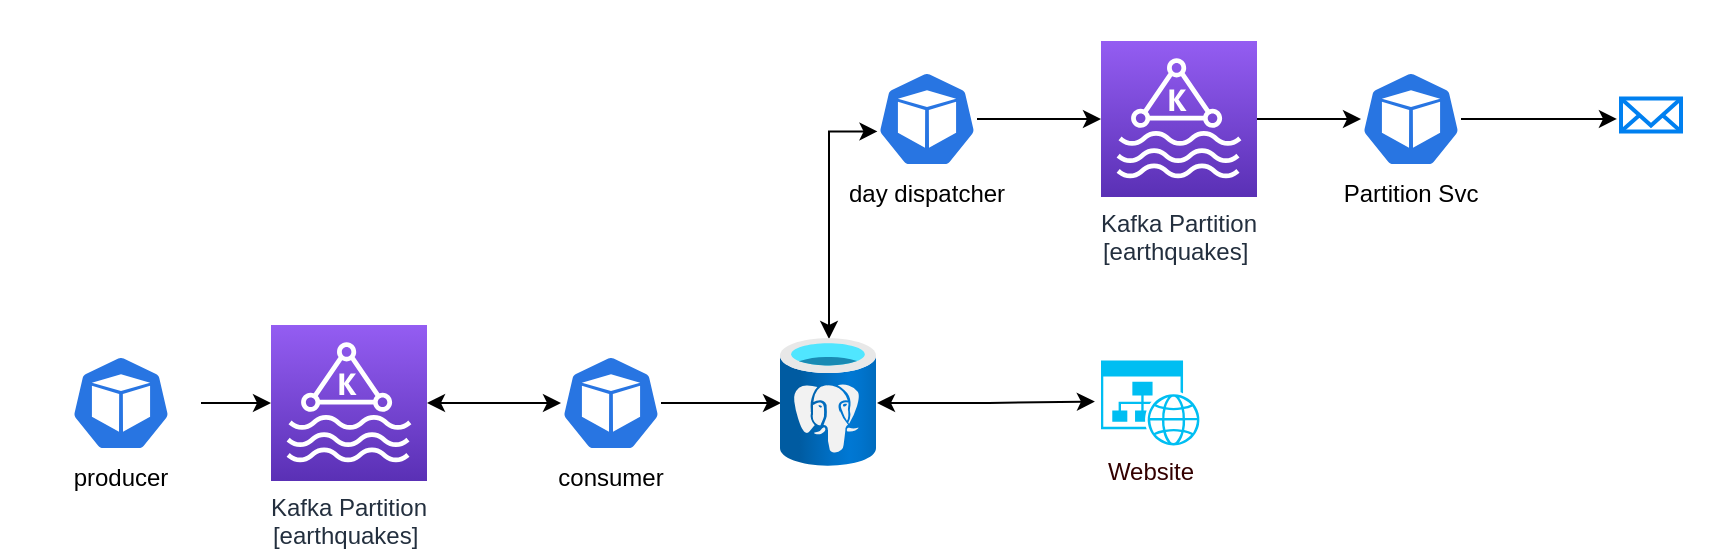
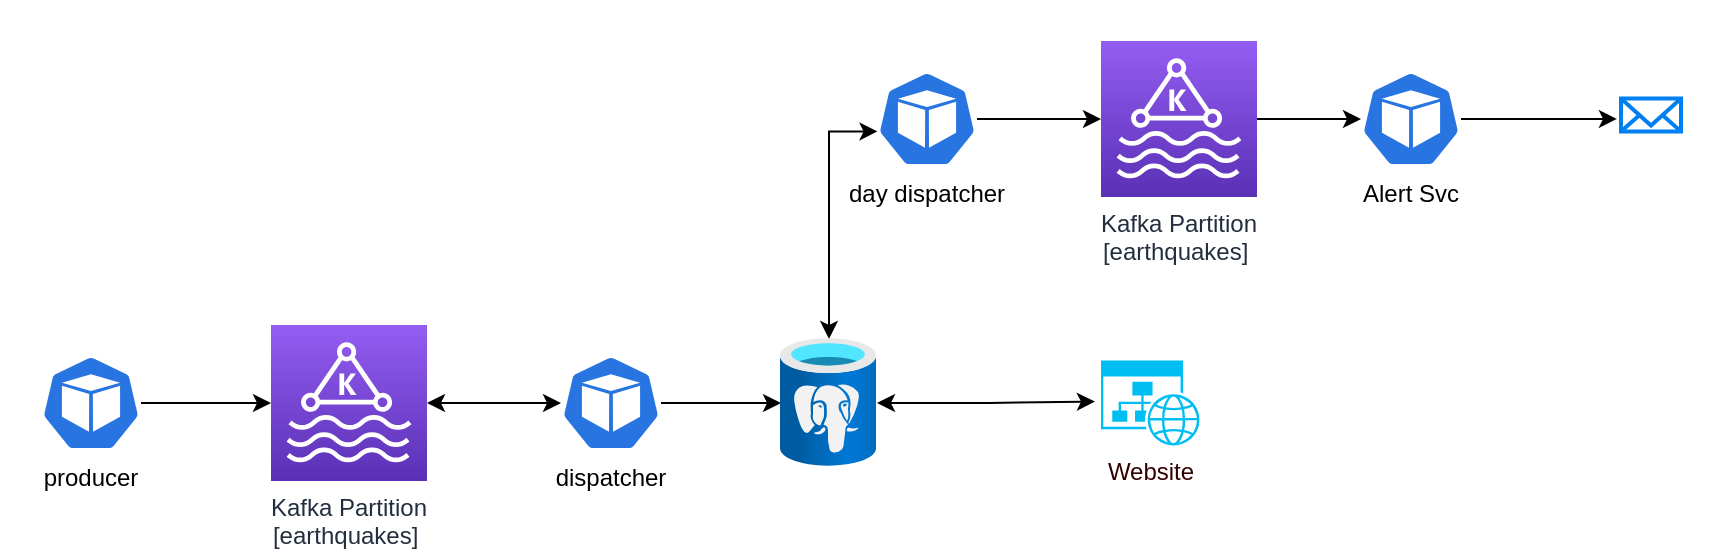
  <mxCell id="0" />
  <mxCell id="1" parent="0" />
  <mxCell id="2" style="edgeStyle=orthogonalEdgeStyle;rounded=0;orthogonalLoop=1;jettySize=auto;html=1;fontColor=#330000;startArrow=none;startFill=0;endArrow=classic;endFill=1;" edge="1" parent="1" source="3" target="5"><mxGeometry relative="1" as="geometry" /></mxCell>
- <mxCell id="3" value="producer&lt;br&gt;" style="sketch=0;html=1;dashed=0;whitespace=wrap;fillColor=#2875E2;strokeColor=#ffffff;points=[[0.005,0.63,0],[0.1,0.2,0],[0.9,0.2,0],[0.5,0,0],[0.995,0.63,0],[0.72,0.99,0],[0.5,1,0],[0.28,0.99,0]];verticalLabelPosition=bottom;align=center;verticalAlign=top;shape=mxgraph.kubernetes.icon;prIcon=pod" vertex="1" parent="1"><mxGeometry x="20" y="177" width="80" height="48" as="geometry" /></mxCell>
+ <mxCell id="3" value="producer&lt;br&gt;" style="sketch=0;html=1;dashed=0;whitespace=wrap;fillColor=#2875E2;strokeColor=#ffffff;points=[[0.005,0.63,0],[0.1,0.2,0],[0.9,0.2,0],[0.5,0,0],[0.995,0.63,0],[0.72,0.99,0],[0.5,1,0],[0.28,0.99,0]];verticalLabelPosition=bottom;align=center;verticalAlign=top;shape=mxgraph.kubernetes.icon;prIcon=pod" vertex="1" parent="1"><mxGeometry x="20" y="177" width="50" height="48" as="geometry" /></mxCell>
  <mxCell id="4" style="edgeStyle=orthogonalEdgeStyle;rounded=0;orthogonalLoop=1;jettySize=auto;html=1;fontColor=#330000;startArrow=classic;startFill=1;" edge="1" parent="1" source="5" target="7"><mxGeometry relative="1" as="geometry" /></mxCell>
  <mxCell id="5" value="Kafka Partition&lt;br&gt;[earthquakes]&amp;nbsp;" style="sketch=0;points=[[0,0,0],[0.25,0,0],[0.5,0,0],[0.75,0,0],[1,0,0],[0,1,0],[0.25,1,0],[0.5,1,0],[0.75,1,0],[1,1,0],[0,0.25,0],[0,0.5,0],[0,0.75,0],[1,0.25,0],[1,0.5,0],[1,0.75,0]];outlineConnect=0;fontColor=#232F3E;gradientColor=#945DF2;gradientDirection=north;fillColor=#5A30B5;strokeColor=#ffffff;dashed=0;verticalLabelPosition=bottom;verticalAlign=top;align=center;html=1;fontSize=12;fontStyle=0;aspect=fixed;shape=mxgraph.aws4.resourceIcon;resIcon=mxgraph.aws4.managed_streaming_for_kafka;labelBackgroundColor=none;" vertex="1" parent="1"><mxGeometry x="135" y="162" width="78" height="78" as="geometry" /></mxCell>
  <mxCell id="6" style="edgeStyle=orthogonalEdgeStyle;rounded=0;orthogonalLoop=1;jettySize=auto;html=1;fontColor=#330000;" edge="1" parent="1" source="7" target="10"><mxGeometry relative="1" as="geometry" /></mxCell>
- <mxCell id="7" value="consumer" style="sketch=0;html=1;dashed=0;whitespace=wrap;fillColor=#2875E2;strokeColor=#ffffff;points=[[0.005,0.63,0],[0.1,0.2,0],[0.9,0.2,0],[0.5,0,0],[0.995,0.63,0],[0.72,0.99,0],[0.5,1,0],[0.28,0.99,0]];verticalLabelPosition=bottom;align=center;verticalAlign=top;shape=mxgraph.kubernetes.icon;prIcon=pod" vertex="1" parent="1"><mxGeometry x="280" y="177" width="50" height="48" as="geometry" /></mxCell>
+ <mxCell id="7" value="dispatcher" style="sketch=0;html=1;dashed=0;whitespace=wrap;fillColor=#2875E2;strokeColor=#ffffff;points=[[0.005,0.63,0],[0.1,0.2,0],[0.9,0.2,0],[0.5,0,0],[0.995,0.63,0],[0.72,0.99,0],[0.5,1,0],[0.28,0.99,0]];verticalLabelPosition=bottom;align=center;verticalAlign=top;shape=mxgraph.kubernetes.icon;prIcon=pod" vertex="1" parent="1"><mxGeometry x="280" y="177" width="50" height="48" as="geometry" /></mxCell>
  <mxCell id="8" style="edgeStyle=orthogonalEdgeStyle;rounded=0;orthogonalLoop=1;jettySize=auto;html=1;entryX=-0.061;entryY=0.482;entryDx=0;entryDy=0;entryPerimeter=0;fontColor=#330000;startArrow=classic;startFill=1;" edge="1" parent="1" source="10" target="11"><mxGeometry relative="1" as="geometry" /></mxCell>
  <mxCell id="9" style="edgeStyle=orthogonalEdgeStyle;rounded=0;orthogonalLoop=1;jettySize=auto;html=1;entryX=0.005;entryY=0.63;entryDx=0;entryDy=0;entryPerimeter=0;fontColor=#330000;startArrow=classic;startFill=1;" edge="1" parent="1" source="10" target="15"><mxGeometry relative="1" as="geometry" /></mxCell>
  <mxCell id="10" value="" style="aspect=fixed;html=1;points=[];align=center;image;fontSize=12;image=img/lib/azure2/databases/Azure_Database_PostgreSQL_Server.svg;labelBackgroundColor=none;fontColor=#330000;" vertex="1" parent="1"><mxGeometry x="390" y="169" width="48" height="64" as="geometry" /></mxCell>
  <mxCell id="11" value="Website" style="verticalLabelPosition=bottom;html=1;verticalAlign=top;align=center;strokeColor=none;fillColor=#00BEF2;shape=mxgraph.azure.website_generic;pointerEvents=1;labelBackgroundColor=none;fontColor=#330000;" vertex="1" parent="1"><mxGeometry x="550" y="179.75" width="50" height="42.5" as="geometry" /></mxCell>
  <mxCell id="12" style="edgeStyle=orthogonalEdgeStyle;rounded=0;orthogonalLoop=1;jettySize=auto;html=1;fontColor=#330000;" edge="1" parent="1" source="13" target="17"><mxGeometry relative="1" as="geometry" /></mxCell>
  <mxCell id="13" value="Kafka Partition&lt;br&gt;[earthquakes]&amp;nbsp;" style="sketch=0;points=[[0,0,0],[0.25,0,0],[0.5,0,0],[0.75,0,0],[1,0,0],[0,1,0],[0.25,1,0],[0.5,1,0],[0.75,1,0],[1,1,0],[0,0.25,0],[0,0.5,0],[0,0.75,0],[1,0.25,0],[1,0.5,0],[1,0.75,0]];outlineConnect=0;fontColor=#232F3E;gradientColor=#945DF2;gradientDirection=north;fillColor=#5A30B5;strokeColor=#ffffff;dashed=0;verticalLabelPosition=bottom;verticalAlign=top;align=center;html=1;fontSize=12;fontStyle=0;aspect=fixed;shape=mxgraph.aws4.resourceIcon;resIcon=mxgraph.aws4.managed_streaming_for_kafka;labelBackgroundColor=none;" vertex="1" parent="1"><mxGeometry x="550" y="20" width="78" height="78" as="geometry" /></mxCell>
  <mxCell id="14" style="edgeStyle=orthogonalEdgeStyle;rounded=0;orthogonalLoop=1;jettySize=auto;html=1;fontColor=#330000;" edge="1" parent="1" source="15" target="13"><mxGeometry relative="1" as="geometry" /></mxCell>
  <mxCell id="15" value="day dispatcher" style="sketch=0;html=1;dashed=0;whitespace=wrap;fillColor=#2875E2;strokeColor=#ffffff;points=[[0.005,0.63,0],[0.1,0.2,0],[0.9,0.2,0],[0.5,0,0],[0.995,0.63,0],[0.72,0.99,0],[0.5,1,0],[0.28,0.99,0]];verticalLabelPosition=bottom;align=center;verticalAlign=top;shape=mxgraph.kubernetes.icon;prIcon=pod" vertex="1" parent="1"><mxGeometry x="438" y="35" width="50" height="48" as="geometry" /></mxCell>
  <mxCell id="16" style="edgeStyle=orthogonalEdgeStyle;rounded=0;orthogonalLoop=1;jettySize=auto;html=1;entryX=-0.068;entryY=0.619;entryDx=0;entryDy=0;entryPerimeter=0;fontColor=#330000;startArrow=none;startFill=0;endArrow=classic;endFill=1;" edge="1" parent="1" source="17" target="18"><mxGeometry relative="1" as="geometry" /></mxCell>
- <mxCell id="17" value="Partition Svc" style="sketch=0;html=1;dashed=0;whitespace=wrap;fillColor=#2875E2;strokeColor=#ffffff;points=[[0.005,0.63,0],[0.1,0.2,0],[0.9,0.2,0],[0.5,0,0],[0.995,0.63,0],[0.72,0.99,0],[0.5,1,0],[0.28,0.99,0]];verticalLabelPosition=bottom;align=center;verticalAlign=top;shape=mxgraph.kubernetes.icon;prIcon=pod" vertex="1" parent="1"><mxGeometry x="680" y="35" width="50" height="48" as="geometry" /></mxCell>
+ <mxCell id="17" value="Alert Svc" style="sketch=0;html=1;dashed=0;whitespace=wrap;fillColor=#2875E2;strokeColor=#ffffff;points=[[0.005,0.63,0],[0.1,0.2,0],[0.9,0.2,0],[0.5,0,0],[0.995,0.63,0],[0.72,0.99,0],[0.5,1,0],[0.28,0.99,0]];verticalLabelPosition=bottom;align=center;verticalAlign=top;shape=mxgraph.kubernetes.icon;prIcon=pod" vertex="1" parent="1"><mxGeometry x="680" y="35" width="50" height="48" as="geometry" /></mxCell>
  <mxCell id="18" value="" style="html=1;verticalLabelPosition=bottom;align=center;labelBackgroundColor=#ffffff;verticalAlign=top;strokeWidth=2;strokeColor=#0080F0;shadow=0;dashed=0;shape=mxgraph.ios7.icons.mail;fontColor=#330000;" vertex="1" parent="1"><mxGeometry x="810" y="48.75" width="30" height="16.5" as="geometry" /></mxCell>
